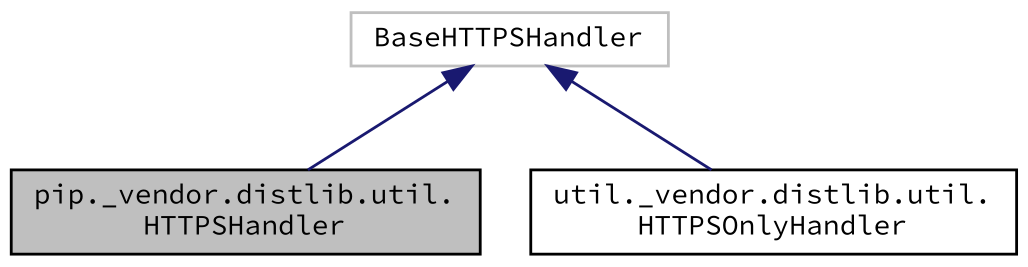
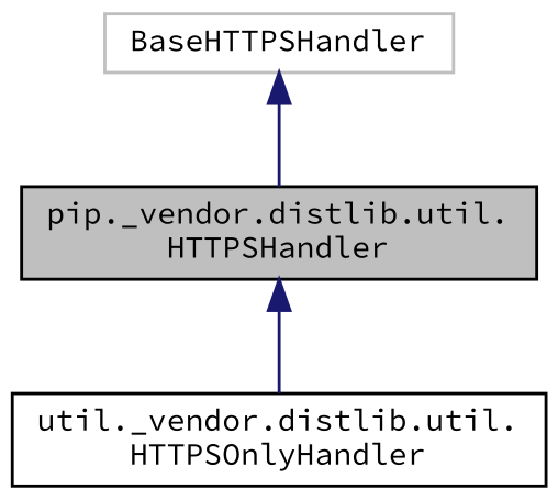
  digraph {
    fontname="Source Code Pro"
    node [color=black fillcolor=white fontname="Source Code Pro" fontsize=10 shape=record style=filled]
    edge [color=midnightblue dir=back fontname="Source Code Pro" fontsize=10 labelfontname=Helvetica labelfontsize=10 style=solid]
    n1 [fillcolor=grey75 fontcolor=black height=0.2 label="pip._vendor.distlib.util.\lHTTPSHandler" width=0.4]
    n2 [height=0.2 label="util._vendor.distlib.util.\lHTTPSOnlyHandler" width=0.4]
    n3 [color=grey75 height=0.2 label=BaseHTTPSHandler width=0.4]
-   n3 -> n2
+   n1 -> n2
    n3 -> n1
  }
